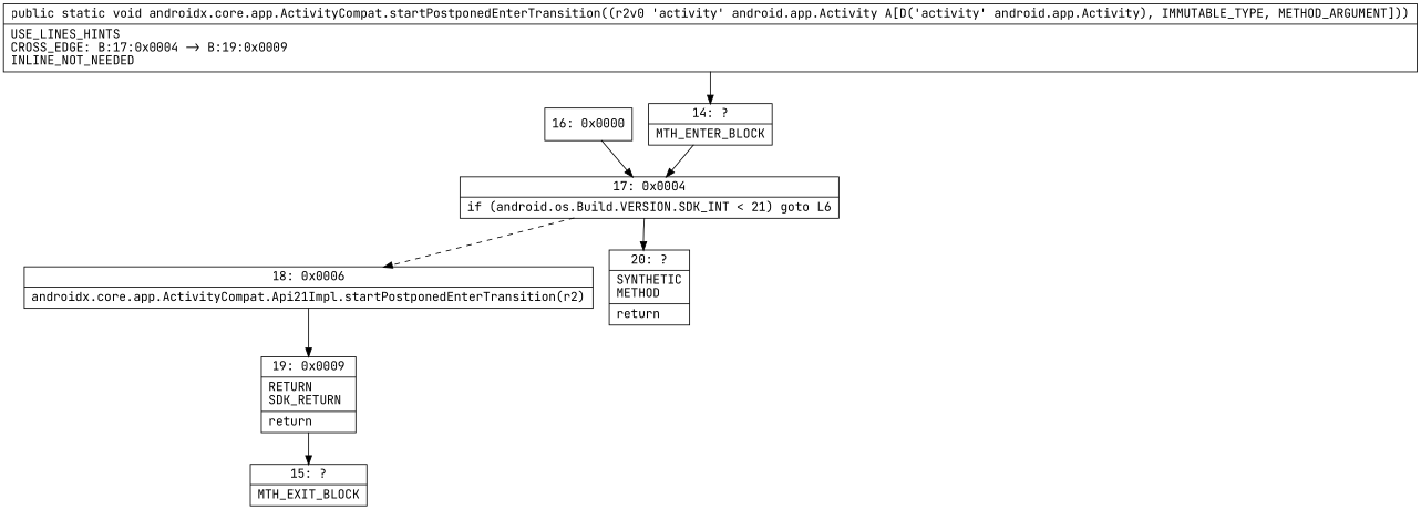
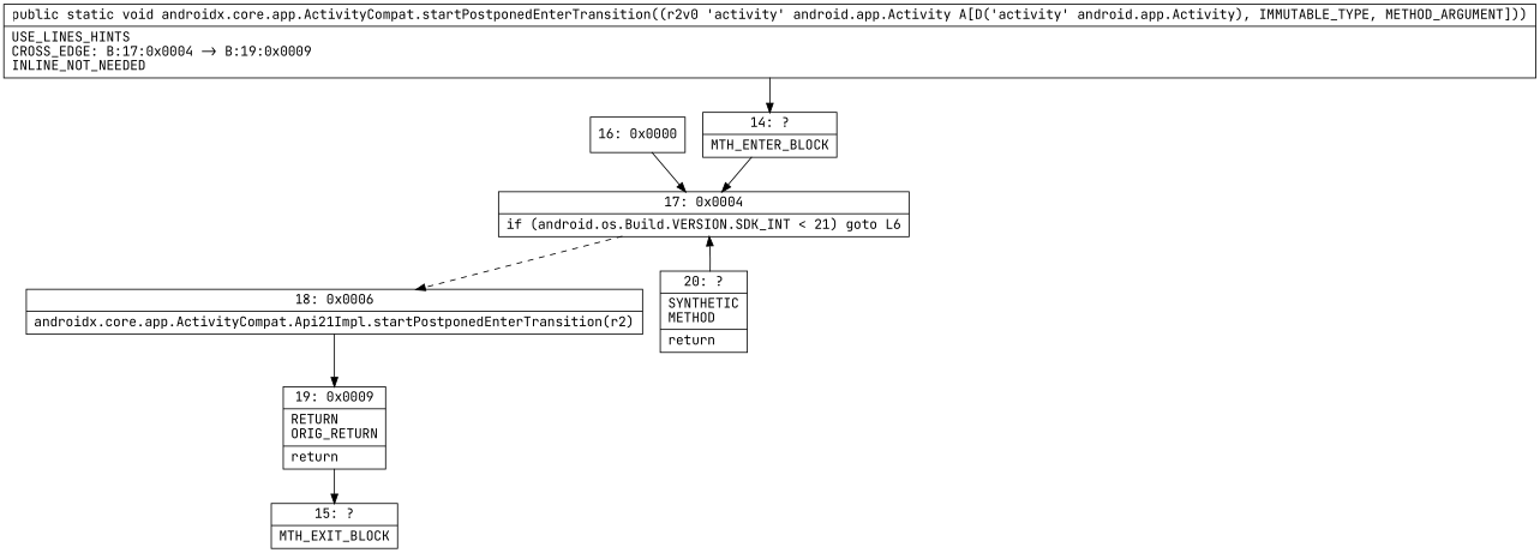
  digraph {
    fontname="JetBrains Mono"
    node [fontname="JetBrains Mono" shape=record]
    edge [fontname="JetBrains Mono"]
    n1 [label="{14\:\ ?|MTH_ENTER_BLOCK\l}"]
    n2 [label="{17\:\ 0x0004|if (android.os.Build.VERSION.SDK_INT \< 21) goto L6\l}"]
    n3 [label="{16\:\ 0x0000}"]
    n4 [label="{18\:\ 0x0006|androidx.core.app.ActivityCompat.Api21Impl.startPostponedEnterTransition(r2)\l}"]
    n5 [label="{20\:\ ?|SYNTHETIC\lMETHOD\l|return\l}"]
-   n6 [label="{19\:\ 0x0009|RETURN\lSDK_RETURN\l|return\l}"]
+   n6 [label="{19\:\ 0x0009|RETURN\lORIG_RETURN\l|return\l}"]
    n7 [label="{15\:\ ?|MTH_EXIT_BLOCK\l}"]
    n8 [label="{public static void androidx.core.app.ActivityCompat.startPostponedEnterTransition((r2v0 'activity' android.app.Activity A[D('activity' android.app.Activity), IMMUTABLE_TYPE, METHOD_ARGUMENT]))  | USE_LINES_HINTS\lCROSS_EDGE: B:17:0x0004 \-\> B:19:0x0009\lINLINE_NOT_NEEDED\l}"]
    n1 -> n2
    n2 -> n4 [style=dashed]
-   n2 -> n5
+   n5 -> n2
    n3 -> n2
    n4 -> n6
    n6 -> n7
    n8 -> n1
  }
